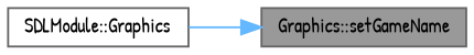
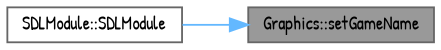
  digraph {
    rankdir=RL
    fontname="Patrick Hand"
    node [fontname="Patrick Hand" fontsize=10 shape=box style=filled]
    n1 [color=gray40 fillcolor=grey60 fontcolor=black height=0.2 label="Graphics::setGameName" width=0.4]
-   n2 [color=grey40 fillcolor=white height=0.2 label="SDLModule::Graphics" width=0.4]
+   n2 [color=grey40 fillcolor=white height=0.2 label="SDLModule::SDLModule" width=0.4]
    n1 -> n2 [color=steelblue1 dir=back fontname="Patrick Hand" fontsize=10 labelfontname=Helvetica labelfontsize=10 style=solid]
  }
